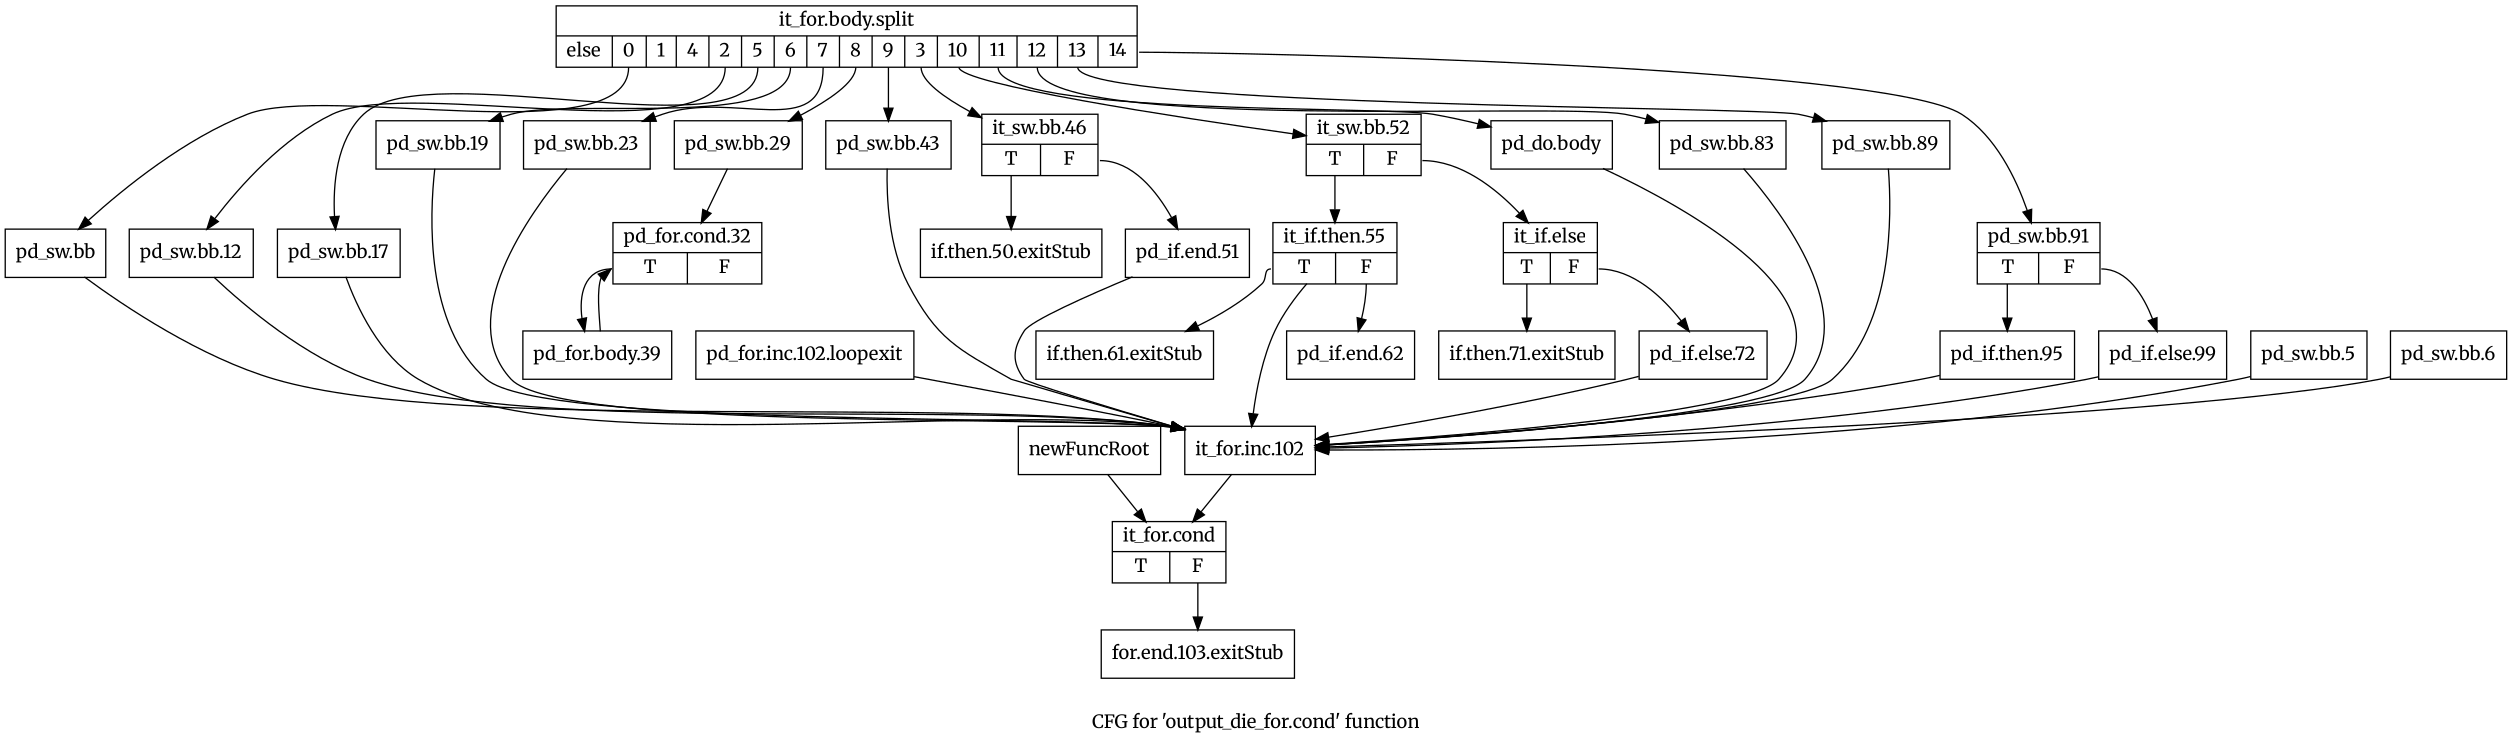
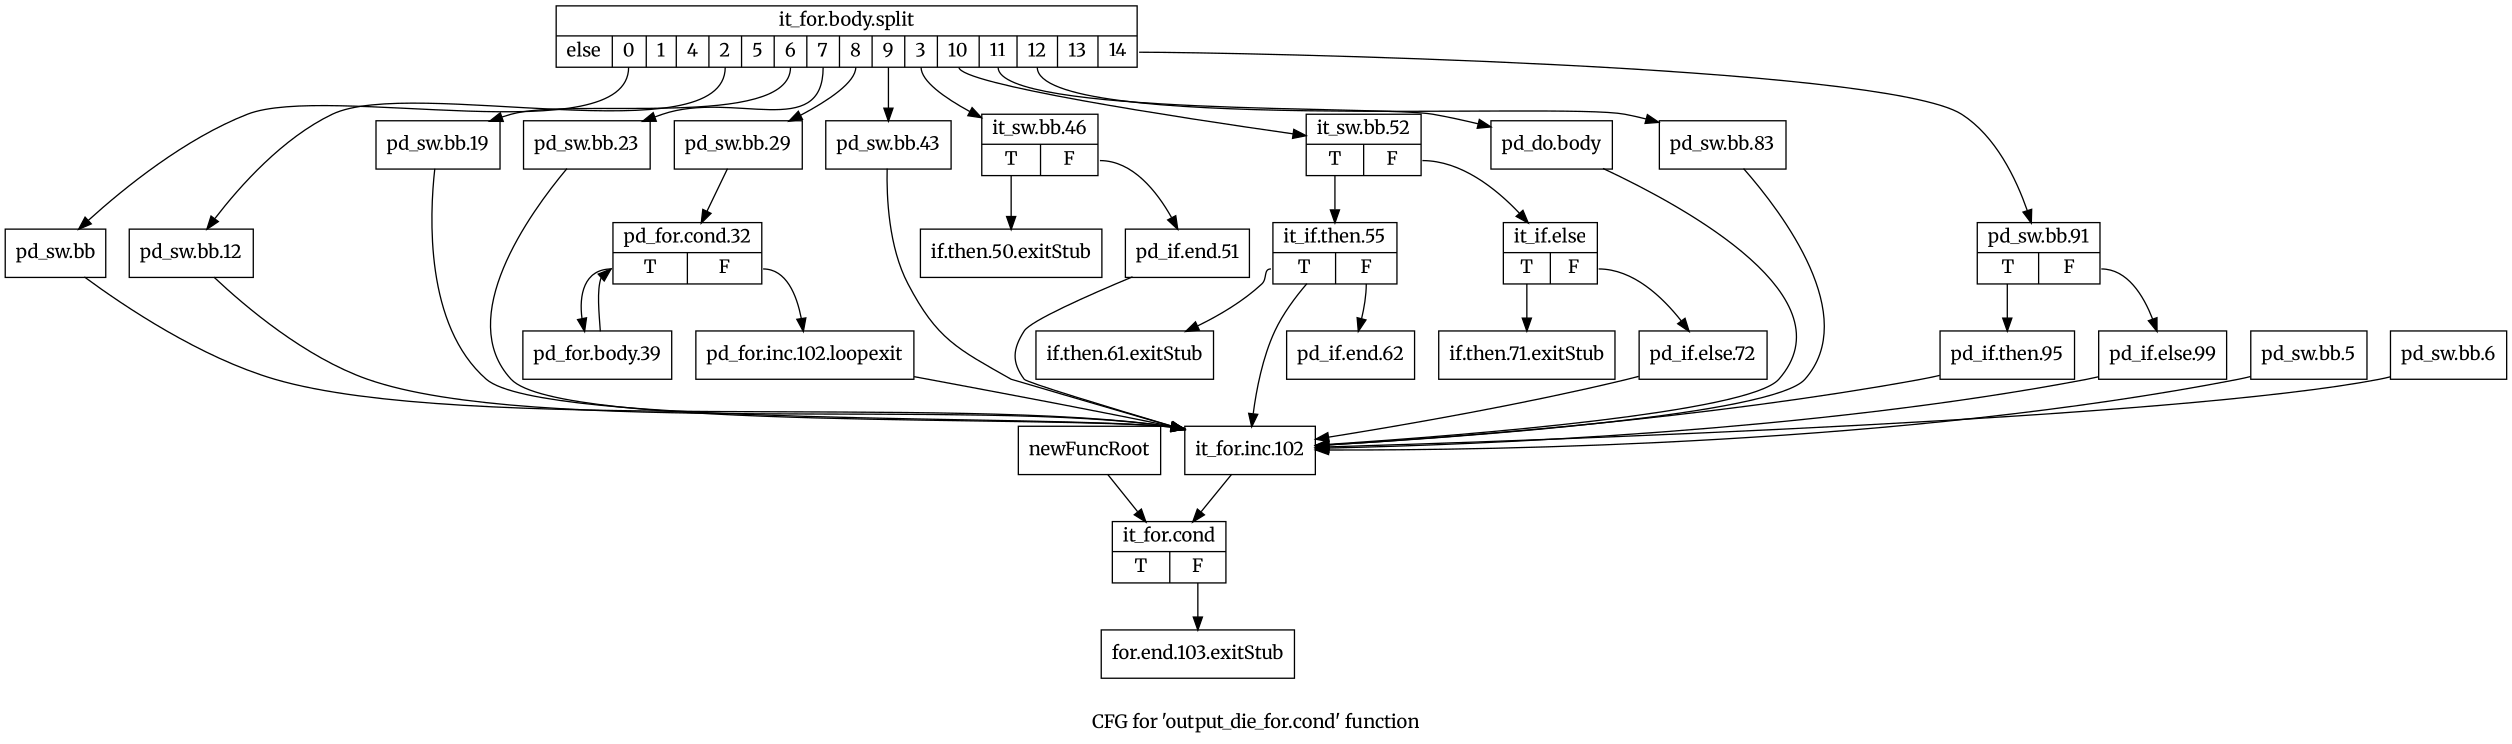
  digraph {
    fontname=Merriweather
    label="CFG for 'output_die_for.cond' function"
    node [fontname=Merriweather shape=record]
    edge [fontname=Merriweather]
    n1 [label="{newFuncRoot}"]
    n2 [label="{it_for.cond|{<s0>T|<s1>F}}"]
    n3 [label="{for.end.103.exitStub}"]
    n4 [label="{if.then.71.exitStub}"]
    n5 [label="{if.then.61.exitStub}"]
    n6 [label="{if.then.50.exitStub}"]
    n7 [label="{it_for.body.split|{<s0>else|<s1>0|<s2>1|<s3>4|<s4>2|<s5>5|<s6>6|<s7>7|<s8>8|<s9>9|<s10>3|<s11>10|<s12>11|<s13>12|<s14>13|<s15>14}}"]
    n8 [label="{pd_sw.bb}"]
    n9 [label="{pd_sw.bb.12}"]
-   n10 [label="{pd_sw.bb.17}"]
    n11 [label="{pd_sw.bb.19}"]
    n12 [label="{pd_sw.bb.23}"]
    n13 [label="{pd_sw.bb.29}"]
    n14 [label="{pd_sw.bb.43}"]
    n15 [label="{it_sw.bb.46|{<s0>T|<s1>F}}"]
    n16 [label="{it_sw.bb.52|{<s0>T|<s1>F}}"]
    n17 [label="{pd_do.body}"]
    n18 [label="{pd_sw.bb.83}"]
-   n19 [label="{pd_sw.bb.89}"]
    n20 [label="{pd_sw.bb.91|{<s0>T|<s1>F}}"]
    n21 [label="{it_for.inc.102}"]
    n22 [label="{pd_sw.bb.5}"]
    n23 [label="{pd_sw.bb.6}"]
    n24 [label="{pd_for.cond.32|{<s0>T|<s1>F}}"]
    n25 [label="{pd_if.end.51}"]
    n26 [label="{it_if.then.55|{<s0>T|<s1>F}}"]
    n27 [label="{it_if.else|{<s0>T|<s1>F}}"]
    n28 [label="{pd_if.then.95}"]
    n29 [label="{pd_if.else.99}"]
    n30 [label="{pd_for.body.39}"]
    n31 [label="{pd_for.inc.102.loopexit}"]
    n32 [label="{pd_if.end.62}"]
    n33 [label="{pd_if.else.72}"]
    n1 -> n2
    n2 -> n3 [tailport=s1]
    n7 -> n8 [tailport=s1]
    n7 -> n9 [tailport=s4]
-   n7 -> n10 [tailport=s5]
    n7 -> n11 [tailport=s6]
    n7 -> n12 [tailport=s7]
    n7 -> n13 [tailport=s8]
    n7 -> n14 [tailport=s9]
    n7 -> n15 [tailport=s10]
    n7 -> n16 [tailport=s11]
    n7 -> n17 [tailport=s12]
    n7 -> n18 [tailport=s13]
-   n7 -> n19 [tailport=s14]
    n7 -> n20 [tailport=s15]
    n8 -> n21
    n9 -> n21
-   n10 -> n21
    n11 -> n21
    n12 -> n21
    n13 -> n24
    n14 -> n21
    n15 -> n6 [tailport=s0]
    n15 -> n25 [tailport=s1]
    n16 -> n26 [tailport=s0]
    n16 -> n27 [tailport=s1]
    n17 -> n21
    n18 -> n21
-   n19 -> n21
    n20 -> n28 [tailport=s0]
    n20 -> n29 [tailport=s1]
    n21 -> n2
    n22 -> n21
    n23 -> n21
    n24 -> n30 [tailport=s0]
+   n24 -> n31 [tailport=s1]
    n25 -> n21
    n26 -> n5 [tailport=s0]
    n26 -> n21
    n26 -> n32 [tailport=s1]
    n27 -> n4 [tailport=s0]
    n27 -> n33 [tailport=s1]
    n28 -> n21
    n29 -> n21
    n30 -> n24
    n31 -> n21
    n33 -> n21
  }
